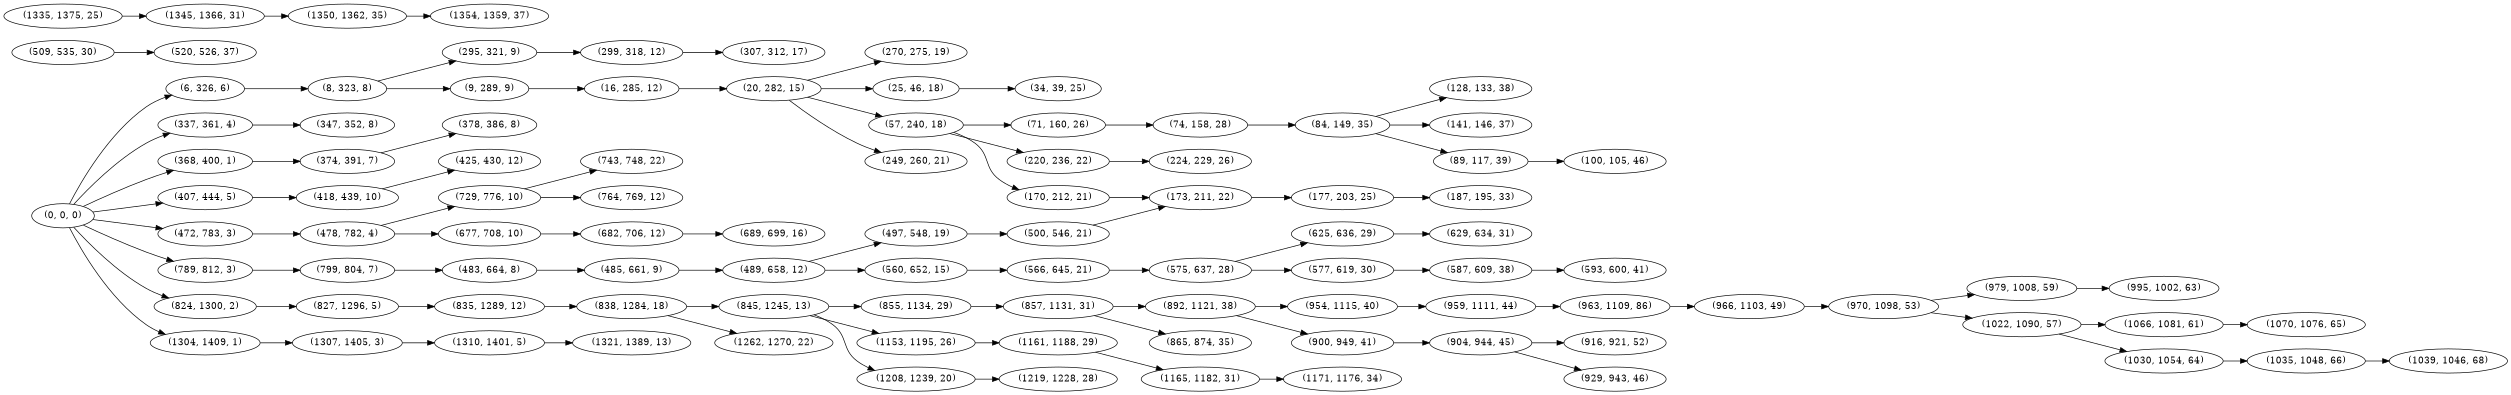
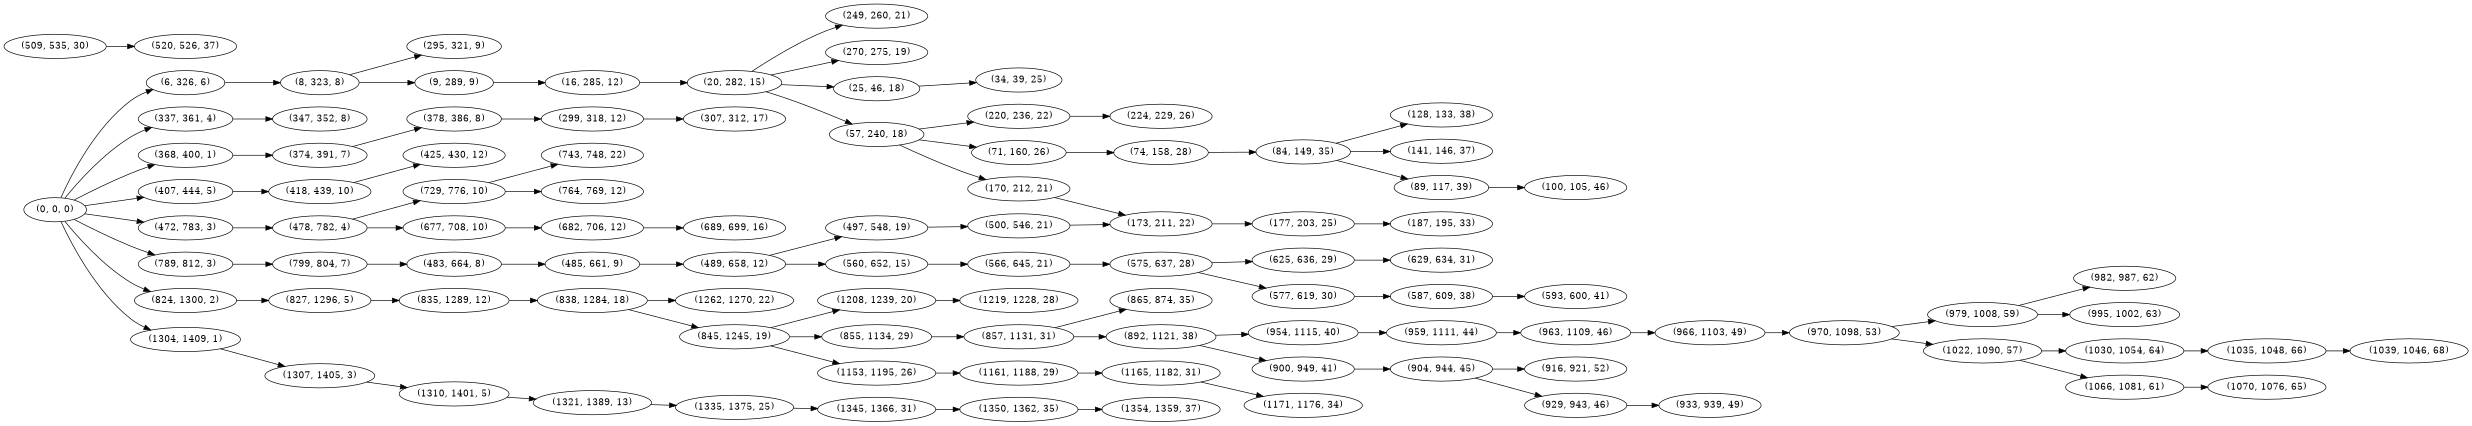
  digraph {
    rankdir=LR
    "(0, 0, 0)"
    "(6, 326, 6)"
    "(337, 361, 4)"
    "(368, 400, 1)"
    "(407, 444, 5)"
    "(472, 783, 3)"
    "(789, 812, 3)"
    "(824, 1300, 2)"
    "(1304, 1409, 1)"
    "(8, 323, 8)"
    "(347, 352, 8)"
    "(374, 391, 7)"
    "(418, 439, 10)"
    "(478, 782, 4)"
    "(799, 804, 7)"
    "(827, 1296, 5)"
    "(1307, 1405, 3)"
    "(9, 289, 9)"
    "(295, 321, 9)"
    "(16, 285, 12)"
    "(299, 318, 12)"
    "(20, 282, 15)"
    "(25, 46, 18)"
    "(57, 240, 18)"
    "(249, 260, 21)"
    "(270, 275, 19)"
    "(34, 39, 25)"
    "(71, 160, 26)"
    "(170, 212, 21)"
    "(220, 236, 22)"
    "(74, 158, 28)"
    "(173, 211, 22)"
    "(224, 229, 26)"
    "(84, 149, 35)"
    "(89, 117, 39)"
    "(128, 133, 38)"
    "(141, 146, 37)"
    "(100, 105, 46)"
    "(177, 203, 25)"
    "(187, 195, 33)"
    "(307, 312, 17)"
    "(378, 386, 8)"
    "(425, 430, 12)"
    "(677, 708, 10)"
    "(729, 776, 10)"
    "(483, 664, 8)"
    "(485, 661, 9)"
    "(682, 706, 12)"
    "(743, 748, 22)"
    "(764, 769, 12)"
    "(489, 658, 12)"
    "(497, 548, 19)"
    "(560, 652, 15)"
    "(500, 546, 21)"
    "(566, 645, 21)"
    "(509, 535, 30)"
    "(520, 526, 37)"
    "(575, 637, 28)"
    "(577, 619, 30)"
    "(625, 636, 29)"
    "(587, 609, 38)"
    "(629, 634, 31)"
    "(593, 600, 41)"
    "(689, 699, 16)"
    "(835, 1289, 12)"
    n66 [label="(838, 1284, 18)"]
-   "(845, 1245, 19)" [label="(845, 1245, 13)"]
+   "(845, 1245, 19)"
    "(1262, 1270, 22)"
    "(855, 1134, 29)"
    "(1153, 1195, 26)"
    "(1208, 1239, 20)"
    "(857, 1131, 31)"
    "(1161, 1188, 29)"
    "(1219, 1228, 28)"
    "(865, 874, 35)"
    "(892, 1121, 38)"
    "(900, 949, 41)"
    "(954, 1115, 40)"
    "(904, 944, 45)"
    "(959, 1111, 44)"
    "(916, 921, 52)"
    "(929, 943, 46)"
-   "(963, 1109, 46)" [label="(963, 1109, 86)"]
+   "(933, 939, 49)"
+   "(963, 1109, 46)"
    "(966, 1103, 49)"
    "(970, 1098, 53)"
    "(979, 1008, 59)"
    "(1022, 1090, 57)"
+   "(982, 987, 62)"
    "(995, 1002, 63)"
    "(1030, 1054, 64)"
    "(1066, 1081, 61)"
    "(1035, 1048, 66)"
    "(1070, 1076, 65)"
    "(1039, 1046, 68)"
    "(1165, 1182, 31)"
    "(1171, 1176, 34)"
    "(1310, 1401, 5)"
    "(1321, 1389, 13)"
    "(1335, 1375, 25)"
    "(1345, 1366, 31)"
    "(1350, 1362, 35)"
    "(1354, 1359, 37)"
    "(0, 0, 0)" -> "(6, 326, 6)"
    "(0, 0, 0)" -> "(337, 361, 4)"
    "(0, 0, 0)" -> "(368, 400, 1)"
    "(0, 0, 0)" -> "(407, 444, 5)"
    "(0, 0, 0)" -> "(472, 783, 3)"
    "(0, 0, 0)" -> "(789, 812, 3)"
    "(0, 0, 0)" -> "(824, 1300, 2)"
    "(0, 0, 0)" -> "(1304, 1409, 1)"
    "(6, 326, 6)" -> "(8, 323, 8)"
    "(337, 361, 4)" -> "(347, 352, 8)"
    "(368, 400, 1)" -> "(374, 391, 7)"
    "(407, 444, 5)" -> "(418, 439, 10)"
    "(472, 783, 3)" -> "(478, 782, 4)"
    "(789, 812, 3)" -> "(799, 804, 7)"
    "(824, 1300, 2)" -> "(827, 1296, 5)"
    "(1304, 1409, 1)" -> "(1307, 1405, 3)"
    "(8, 323, 8)" -> "(9, 289, 9)"
    "(8, 323, 8)" -> "(295, 321, 9)"
    "(374, 391, 7)" -> "(378, 386, 8)"
    "(418, 439, 10)" -> "(425, 430, 12)"
    "(478, 782, 4)" -> "(677, 708, 10)"
    "(478, 782, 4)" -> "(729, 776, 10)"
    "(799, 804, 7)" -> "(483, 664, 8)"
    "(827, 1296, 5)" -> "(835, 1289, 12)"
    "(1307, 1405, 3)" -> "(1310, 1401, 5)"
    "(9, 289, 9)" -> "(16, 285, 12)"
-   "(295, 321, 9)" -> "(299, 318, 12)"
+   "(378, 386, 8)" -> "(299, 318, 12)"
    "(16, 285, 12)" -> "(20, 282, 15)"
    "(299, 318, 12)" -> "(307, 312, 17)"
    "(20, 282, 15)" -> "(25, 46, 18)"
    "(20, 282, 15)" -> "(57, 240, 18)"
    "(20, 282, 15)" -> "(249, 260, 21)"
    "(20, 282, 15)" -> "(270, 275, 19)"
    "(25, 46, 18)" -> "(34, 39, 25)"
    "(57, 240, 18)" -> "(71, 160, 26)"
    "(57, 240, 18)" -> "(170, 212, 21)"
    "(57, 240, 18)" -> "(220, 236, 22)"
    "(71, 160, 26)" -> "(74, 158, 28)"
    "(170, 212, 21)" -> "(173, 211, 22)"
    "(220, 236, 22)" -> "(224, 229, 26)"
    "(74, 158, 28)" -> "(84, 149, 35)"
    "(173, 211, 22)" -> "(177, 203, 25)"
    "(84, 149, 35)" -> "(89, 117, 39)"
    "(84, 149, 35)" -> "(128, 133, 38)"
    "(84, 149, 35)" -> "(141, 146, 37)"
    "(89, 117, 39)" -> "(100, 105, 46)"
    "(177, 203, 25)" -> "(187, 195, 33)"
    "(677, 708, 10)" -> "(682, 706, 12)"
    "(729, 776, 10)" -> "(743, 748, 22)"
    "(729, 776, 10)" -> "(764, 769, 12)"
    "(483, 664, 8)" -> "(485, 661, 9)"
    "(485, 661, 9)" -> "(489, 658, 12)"
    "(682, 706, 12)" -> "(689, 699, 16)"
    "(489, 658, 12)" -> "(497, 548, 19)"
    "(489, 658, 12)" -> "(560, 652, 15)"
    "(497, 548, 19)" -> "(500, 546, 21)"
    "(560, 652, 15)" -> "(566, 645, 21)"
    "(500, 546, 21)" -> "(173, 211, 22)"
    "(566, 645, 21)" -> "(575, 637, 28)"
    "(509, 535, 30)" -> "(520, 526, 37)"
    "(575, 637, 28)" -> "(577, 619, 30)"
    "(575, 637, 28)" -> "(625, 636, 29)"
    "(577, 619, 30)" -> "(587, 609, 38)"
    "(625, 636, 29)" -> "(629, 634, 31)"
    "(587, 609, 38)" -> "(593, 600, 41)"
    "(835, 1289, 12)" -> n66
    n66 -> "(845, 1245, 19)"
    n66 -> "(1262, 1270, 22)"
    "(845, 1245, 19)" -> "(855, 1134, 29)"
    "(845, 1245, 19)" -> "(1153, 1195, 26)"
    "(845, 1245, 19)" -> "(1208, 1239, 20)"
    "(855, 1134, 29)" -> "(857, 1131, 31)"
    "(1153, 1195, 26)" -> "(1161, 1188, 29)"
    "(1208, 1239, 20)" -> "(1219, 1228, 28)"
    "(857, 1131, 31)" -> "(865, 874, 35)"
    "(857, 1131, 31)" -> "(892, 1121, 38)"
    "(1161, 1188, 29)" -> "(1165, 1182, 31)"
    "(892, 1121, 38)" -> "(900, 949, 41)"
    "(892, 1121, 38)" -> "(954, 1115, 40)"
    "(900, 949, 41)" -> "(904, 944, 45)"
    "(954, 1115, 40)" -> "(959, 1111, 44)"
    "(904, 944, 45)" -> "(916, 921, 52)"
    "(904, 944, 45)" -> "(929, 943, 46)"
    "(959, 1111, 44)" -> "(963, 1109, 46)"
+   "(929, 943, 46)" -> "(933, 939, 49)"
    "(963, 1109, 46)" -> "(966, 1103, 49)"
    "(966, 1103, 49)" -> "(970, 1098, 53)"
    "(970, 1098, 53)" -> "(979, 1008, 59)"
    "(970, 1098, 53)" -> "(1022, 1090, 57)"
+   "(979, 1008, 59)" -> "(982, 987, 62)"
    "(979, 1008, 59)" -> "(995, 1002, 63)"
    "(1022, 1090, 57)" -> "(1030, 1054, 64)"
    "(1022, 1090, 57)" -> "(1066, 1081, 61)"
    "(1030, 1054, 64)" -> "(1035, 1048, 66)"
    "(1066, 1081, 61)" -> "(1070, 1076, 65)"
    "(1035, 1048, 66)" -> "(1039, 1046, 68)"
    "(1165, 1182, 31)" -> "(1171, 1176, 34)"
    "(1310, 1401, 5)" -> "(1321, 1389, 13)"
+   "(1321, 1389, 13)" -> "(1335, 1375, 25)"
    "(1335, 1375, 25)" -> "(1345, 1366, 31)"
    "(1345, 1366, 31)" -> "(1350, 1362, 35)"
    "(1350, 1362, 35)" -> "(1354, 1359, 37)"
  }
